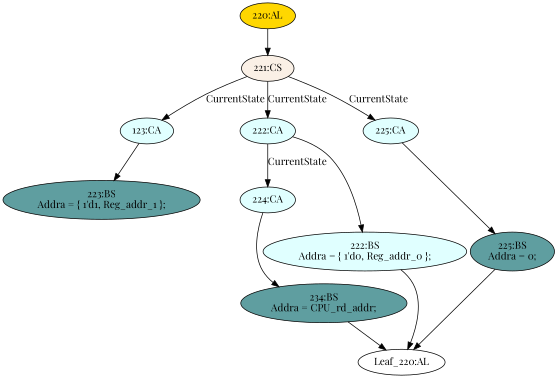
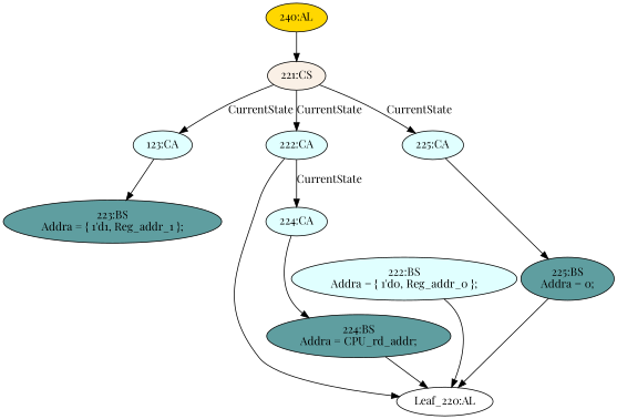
  strict digraph {
    fontname="Playfair Display"
    node [fillcolor=lightcyan fontname="Playfair Display" statements="[]" style=filled typ=Case]
    edge [cond="[]" fontname="Playfair Display" lineno=None]
    n1 [ast="<pyverilog.vparser.ast.Case object at 0x7f7ac5192ad0>" label="123:CA"]
    n2 [ast="<pyverilog.vparser.ast.BlockingSubstitution object at 0x7f7ac5192b50>" fillcolor=cadetblue label="223:BS\nAddra = { 1'd1, Reg_addr_1 };" statements="[<pyverilog.vparser.ast.BlockingSubstitution object at 0x7f7ac5192b50>]" typ=BlockingSubstitution]
    n3 [def_var="['Addra']" label="Leaf_220:AL" fillcolor="" statements="" style="" typ=""]
    n4 [ast="<pyverilog.vparser.ast.BlockingSubstitution object at 0x7f7ac5192d50>" fillcolor=cadetblue label="225:BS\nAddra = 0;" statements="[<pyverilog.vparser.ast.BlockingSubstitution object at 0x7f7ac5192d50>]" typ=BlockingSubstitution]
-   n5 [ast="<pyverilog.vparser.ast.BlockingSubstitution object at 0x7f7ac5192ed0>" fillcolor=cadetblue label="234:BS\nAddra = CPU_rd_addr;" statements="[<pyverilog.vparser.ast.BlockingSubstitution object at 0x7f7ac5192ed0>]" typ=BlockingSubstitution]
-   n6 [ast="<pyverilog.vparser.ast.Always object at 0x7f7ac5196090>" clk_sens=False fillcolor=gold label="220:AL" sens="['CPU_rd_addr', 'Reg_addr_1', 'Reg_addr_0']" typ=Always use_var="['CPU_rd_addr', 'Reg_addr_1', 'CurrentState', 'Reg_addr_0']"]
+   n5 [ast="<pyverilog.vparser.ast.BlockingSubstitution object at 0x7f7ac5192ed0>" fillcolor=cadetblue label="224:BS\nAddra = CPU_rd_addr;" statements="[<pyverilog.vparser.ast.BlockingSubstitution object at 0x7f7ac5192ed0>]" typ=BlockingSubstitution]
+   n6 [ast="<pyverilog.vparser.ast.Always object at 0x7f7ac5196090>" clk_sens=False fillcolor=gold label="240:AL" sens="['CPU_rd_addr', 'Reg_addr_1', 'Reg_addr_0']" typ=Always use_var="['CPU_rd_addr', 'Reg_addr_1', 'CurrentState', 'Reg_addr_0']"]
    n7 [ast="<pyverilog.vparser.ast.CaseStatement object at 0x7f7ac5196150>" fillcolor=linen label="221:CS" typ=CaseStatement]
    n8 [ast="<pyverilog.vparser.ast.Case object at 0x7f7ac5196210>" label="222:CA"]
    n9 [ast="<pyverilog.vparser.ast.Case object at 0x7f7ac51964d0>" label="225:CA"]
    n10 [ast="<pyverilog.vparser.ast.Case object at 0x7f7ac5196450>" label="224:CA"]
    n11 [ast="<pyverilog.vparser.ast.BlockingSubstitution object at 0x7f7ac5196290>" label="222:BS\nAddra = { 1'd0, Reg_addr_0 };" statements="[<pyverilog.vparser.ast.BlockingSubstitution object at 0x7f7ac5196290>]" typ=BlockingSubstitution]
    n1 -> n2
    n4 -> n3
    n5 -> n3
    n6 -> n7
    n7 -> n1 [cond="['CurrentState']" label=CurrentState lineno=221]
    n7 -> n8 [cond="['CurrentState']" label=CurrentState lineno=221]
    n7 -> n9 [cond="['CurrentState']" label=CurrentState lineno=221]
    n8 -> n10 [cond="['CurrentState']" label=CurrentState lineno=221]
-   n8 -> n11
+   n8 -> n3
    n9 -> n4
    n10 -> n5
    n11 -> n3
  }
